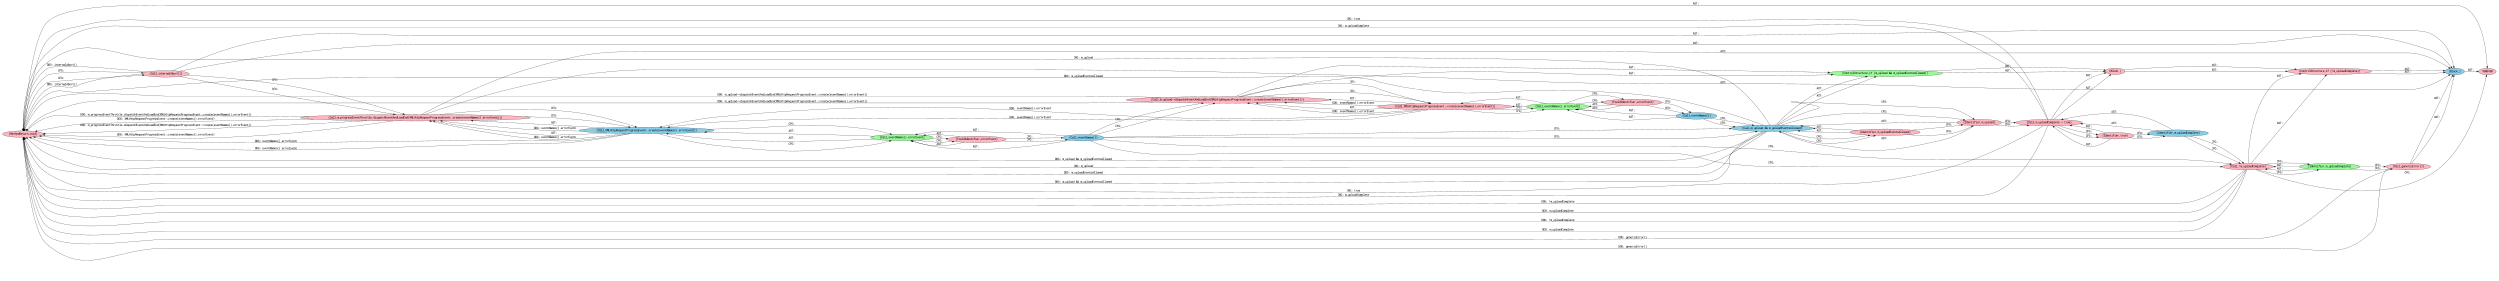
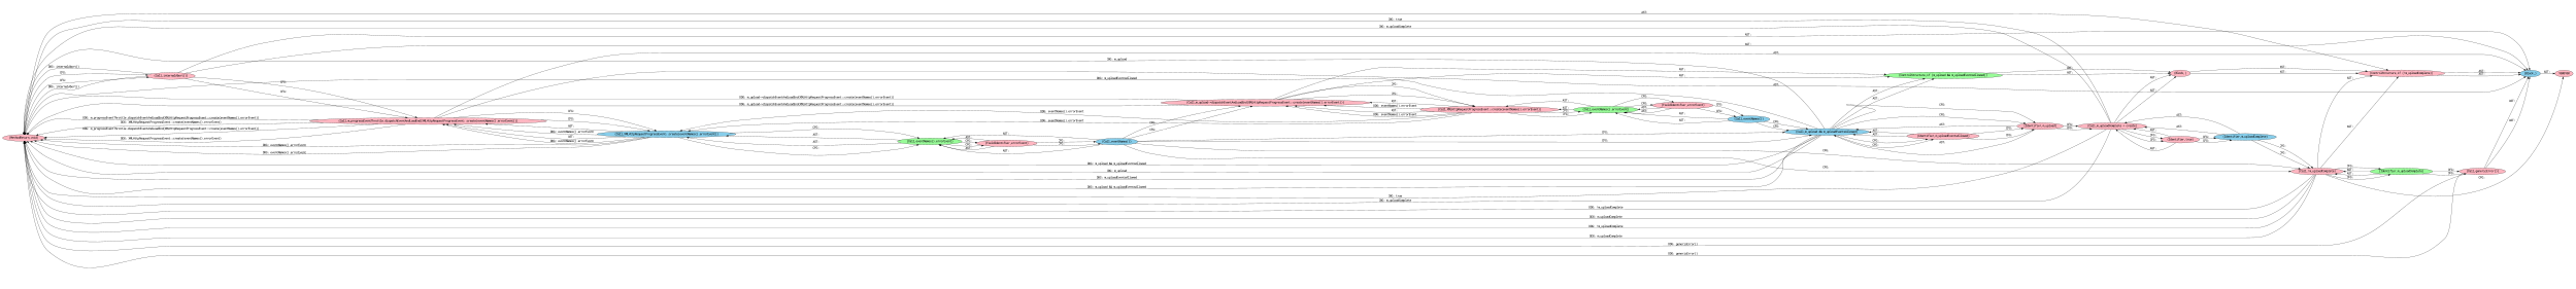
  digraph {
    fontname="Roboto Mono"
    rankdir=LR
    node [fillcolor=lightpink fontname="Roboto Mono" style=filled]
    edge [fontname="Roboto Mono"]
    n1 [label="(MethodReturn,void)"]
    n2 [label="(Call,internalAbort())"]
    1000100
    n4 [fillcolor=skyblue label="(Block,)"]
    n5 [label="(Call,m_progressEventThrottle.dispatchEventAndLoadEnd(XMLHttpRequestProgressEvent::create(eventNames().errorEvent)))"]
    n6 [fillcolor=skyblue label="(Call,XMLHttpRequestProgressEvent::create(eventNames().errorEvent))"]
    n7 [label="(Call,genericError())"]
    n8 [fillcolor=palegreen label="(Identifier,m_uploadComplete)"]
    n9 [label="(Call,!m_uploadComplete)"]
    n10 [label="(ControlStructure,if (!m_uploadComplete))"]
    n11 [label="(Block,)"]
    n12 [label="(Identifier,true)"]
-   n13 [label="(Call,m_uploadComplete = true)"]
+   n13 [label="(Call,m_uploadComplete = create)"]
    n14 [fillcolor=skyblue label="(Identifier,m_uploadComplete)"]
    n15 [fillcolor=skyblue label="(Call,m_upload && m_uploadEventsAllowed)"]
    n16 [label="(Identifier,m_upload)"]
    n17 [label="(Identifier,m_uploadEventsAllowed)"]
    n18 [fillcolor=palegreen label="(ControlStructure,if (m_upload && m_uploadEventsAllowed))"]
    n19 [label="(Call,m_upload->dispatchEventAndLoadEnd(XMLHttpRequestProgressEvent::create(eventNames().errorEvent)))"]
    n20 [label="(Call,XMLHttpRequestProgressEvent::create(eventNames().errorEvent))"]
    n21 [fillcolor=palegreen label="(Call,eventNames().errorEvent)"]
    n22 [label="(FieldIdentifier,errorEvent)"]
    n23 [fillcolor=palegreen label="(Call,eventNames().errorEvent)"]
    n24 [fillcolor=skyblue label="(Call,eventNames())"]
    n25 [label="(FieldIdentifier,errorEvent)"]
    n26 [fillcolor=skyblue label="(Call,eventNames())"]
    n1 -> n2 [label="CFG: "]
    n1 -> n2 [label="CFG: "]
-   n1 -> 1000100 [label="AST: "]
+   n1 -> n10 [label="AST: "]
    n2 -> n1 [label="DDG: internalAbort()"]
    n2 -> n1 [label="DDG: internalAbort()"]
    n2 -> n4 [label="AST: "]
    n2 -> n4 [label="AST: "]
    n2 -> n5 [label="CFG: "]
    n2 -> n5 [label="CFG: "]
    n4 -> 1000100 [label="AST: "]
    n5 -> n1 [label="DDG: m_progressEventThrottle.dispatchEventAndLoadEnd(XMLHttpRequestProgressEvent::create(eventNames().errorEvent))"]
    n5 -> n1 [label="DDG: XMLHttpRequestProgressEvent::create(eventNames().errorEvent)"]
    n5 -> n1 [label="DDG: m_progressEventThrottle.dispatchEventAndLoadEnd(XMLHttpRequestProgressEvent::create(eventNames().errorEvent))"]
    n5 -> n1 [label="DDG: XMLHttpRequestProgressEvent::create(eventNames().errorEvent)"]
    n5 -> n4 [label="AST: "]
    n5 -> n4 [label="AST: "]
    n5 -> n6 [label="CFG: "]
    n5 -> n6 [label="CFG: "]
    n6 -> n1 [label="DDG: eventNames().errorEvent"]
    n6 -> n1 [label="DDG: eventNames().errorEvent"]
    n6 -> n5 [label="AST: "]
    n6 -> n5 [label="DDG: eventNames().errorEvent"]
    n6 -> n5 [label="AST: "]
    n6 -> n5 [label="DDG: eventNames().errorEvent"]
    n6 -> n23 [label="CFG: "]
    n6 -> n23 [label="CFG: "]
    n7 -> n1 [label="DDG: genericError()"]
    n7 -> n1 [label="DDG: genericError()"]
    n7 -> n4 [label="AST: "]
    n7 -> n4 [label="AST: "]
    n8 -> n7 [label="CFG: "]
    n8 -> n7 [label="CFG: "]
    n8 -> n9 [label="AST: "]
    n8 -> n9 [label="AST: "]
    n9 -> n1 [label="DDG: !m_uploadComplete"]
    n9 -> n1 [label="DDG: m_uploadComplete"]
    n9 -> n1 [label="DDG: !m_uploadComplete"]
    n9 -> n1 [label="DDG: m_uploadComplete"]
    n9 -> 1000100 [label="CFG: "]
    n9 -> n8 [label="CFG: "]
    n9 -> n8 [label="CFG: "]
    n9 -> n10 [label="AST: "]
    n9 -> n10 [label="AST: "]
    n10 -> n4 [label="AST: "]
    n10 -> n4 [label="AST: "]
    n11 -> n10 [label="AST: "]
    n11 -> n10 [label="AST: "]
    n12 -> n13 [label="AST: "]
    n12 -> n13 [label="AST: "]
    n12 -> n14 [label="CFG: "]
    n12 -> n14 [label="CFG: "]
    n13 -> n1 [label="DDG: m_uploadComplete"]
    n13 -> n1 [label="DDG: true"]
    n13 -> n1 [label="DDG: m_uploadComplete"]
    n13 -> n1 [label="DDG: true"]
    n13 -> n11 [label="AST: "]
    n13 -> n11 [label="AST: "]
    n13 -> n12 [label="CFG: "]
    n13 -> n12 [label="CFG: "]
    n14 -> n9 [label="CFG: "]
    n14 -> n9 [label="CFG: "]
    n14 -> n13 [label="AST: "]
    n14 -> n13 [label="AST: "]
    n15 -> n1 [label="DDG: m_upload && m_uploadEventsAllowed"]
    n15 -> n1 [label="DDG: m_upload"]
    n15 -> n1 [label="DDG: m_uploadEventsAllowed"]
    n15 -> n1 [label="DDG: m_upload && m_uploadEventsAllowed"]
    n15 -> n1 [label="DDG: m_upload"]
    n15 -> n1 [label="DDG: m_uploadEventsAllowed"]
    n15 -> n16 [label="CFG: "]
    n15 -> n16 [label="CFG: "]
    n15 -> n17 [label="CFG: "]
    n15 -> n17 [label="CFG: "]
    n15 -> n18 [label="AST: "]
    n15 -> n18 [label="AST: "]
    n16 -> n13 [label="CFG: "]
    n16 -> n13 [label="CFG: "]
    n16 -> n15 [label="AST: "]
    n16 -> n15 [label="AST: "]
    n17 -> n15 [label="AST: "]
    n17 -> n15 [label="AST: "]
    n17 -> n16 [label="CFG: "]
    n17 -> n16 [label="CFG: "]
    n18 -> n11 [label="AST: "]
    n18 -> n11 [label="AST: "]
    n19 -> n1 [label="DDG: m_upload->dispatchEventAndLoadEnd(XMLHttpRequestProgressEvent::create(eventNames().errorEvent))"]
    n19 -> n1 [label="DDG: m_upload->dispatchEventAndLoadEnd(XMLHttpRequestProgressEvent::create(eventNames().errorEvent))"]
    n19 -> n18 [label="AST: "]
    n19 -> n18 [label="AST: "]
    n19 -> n20 [label="CFG: "]
    n19 -> n20 [label="CFG: "]
    n20 -> n6 [label="DDG: eventNames().errorEvent"]
    n20 -> n6 [label="DDG: eventNames().errorEvent"]
    n20 -> n19 [label="AST: "]
    n20 -> n19 [label="DDG: eventNames().errorEvent"]
    n20 -> n19 [label="AST: "]
    n20 -> n19 [label="DDG: eventNames().errorEvent"]
    n20 -> n21 [label="CFG: "]
    n20 -> n21 [label="CFG: "]
    n21 -> n20 [label="AST: "]
    n21 -> n20 [label="AST: "]
    n21 -> n22 [label="CFG: "]
    n21 -> n22 [label="CFG: "]
    n22 -> n21 [label="AST: "]
    n22 -> n21 [label="AST: "]
    n22 -> n24 [label="CFG: "]
    n22 -> n24 [label="CFG: "]
    n23 -> n6 [label="AST: "]
    n23 -> n6 [label="AST: "]
    n23 -> n25 [label="CFG: "]
    n23 -> n25 [label="CFG: "]
    n24 -> n15 [label="CFG: "]
    n24 -> n15 [label="CFG: "]
    n24 -> n21 [label="AST: "]
    n24 -> n21 [label="AST: "]
    n25 -> n23 [label="AST: "]
    n25 -> n23 [label="AST: "]
    n25 -> n26 [label="CFG: "]
    n25 -> n26 [label="CFG: "]
    n26 -> n9 [label="CFG: "]
    n26 -> n9 [label="CFG: "]
    n26 -> n15 [label="CFG: "]
    n26 -> n15 [label="CFG: "]
    n26 -> n19 [label="CFG: "]
    n26 -> n19 [label="CFG: "]
    n26 -> n23 [label="AST: "]
    n26 -> n23 [label="AST: "]
  }
